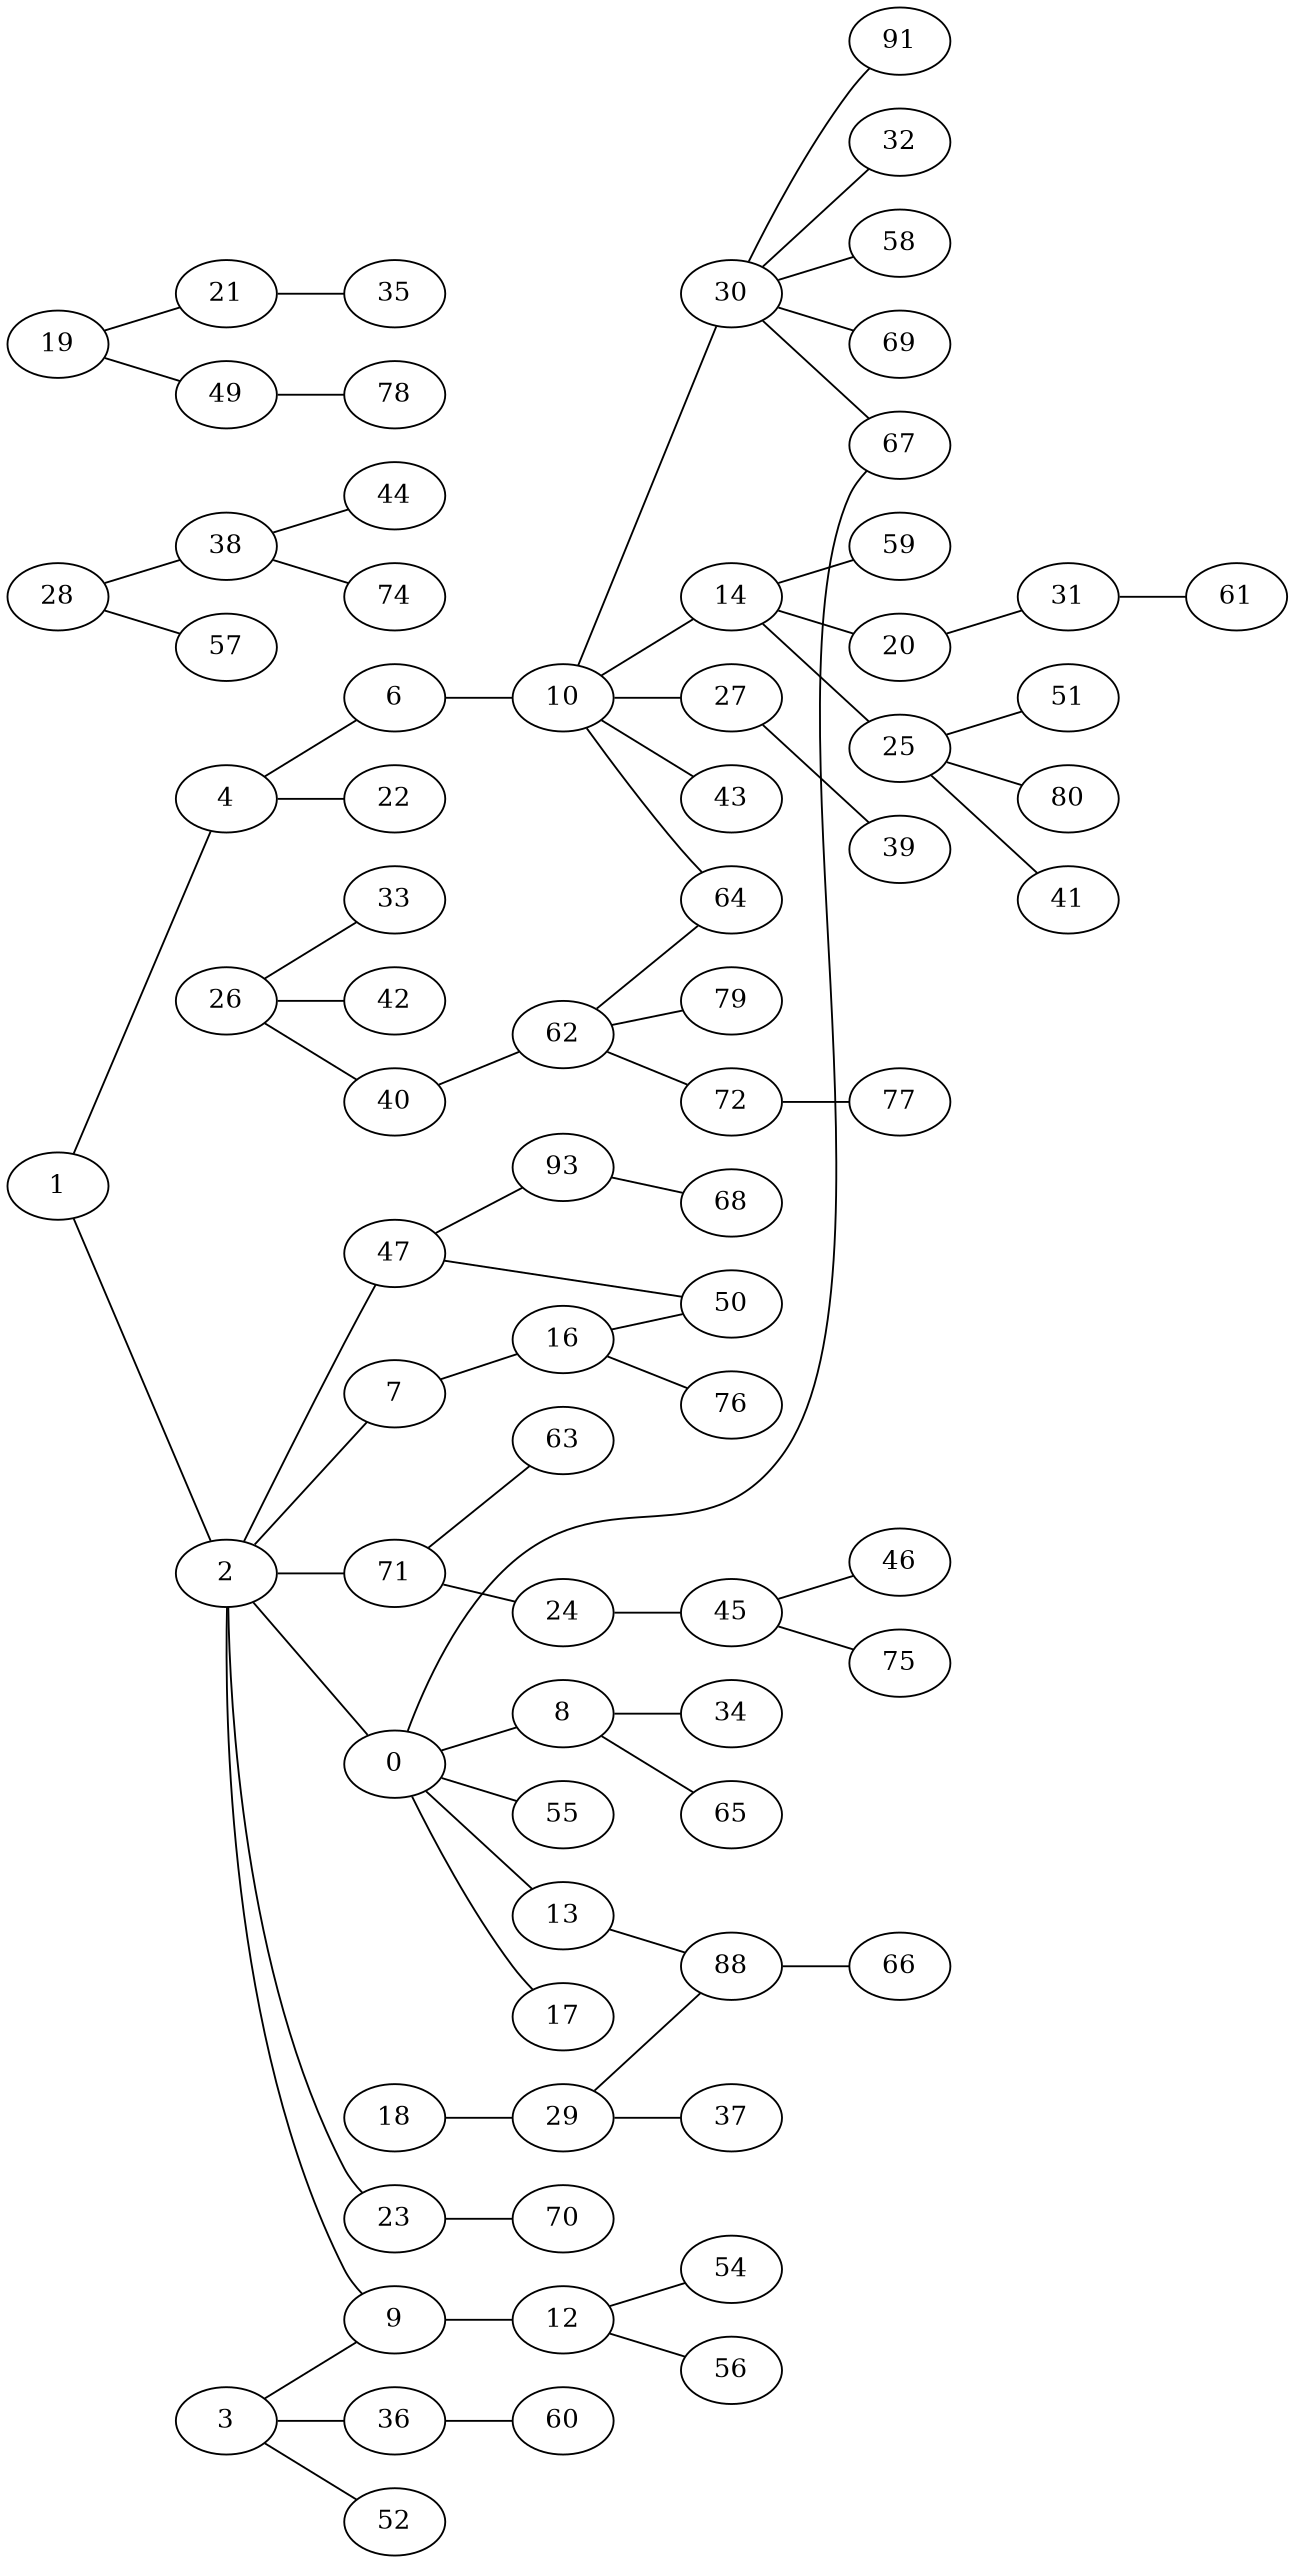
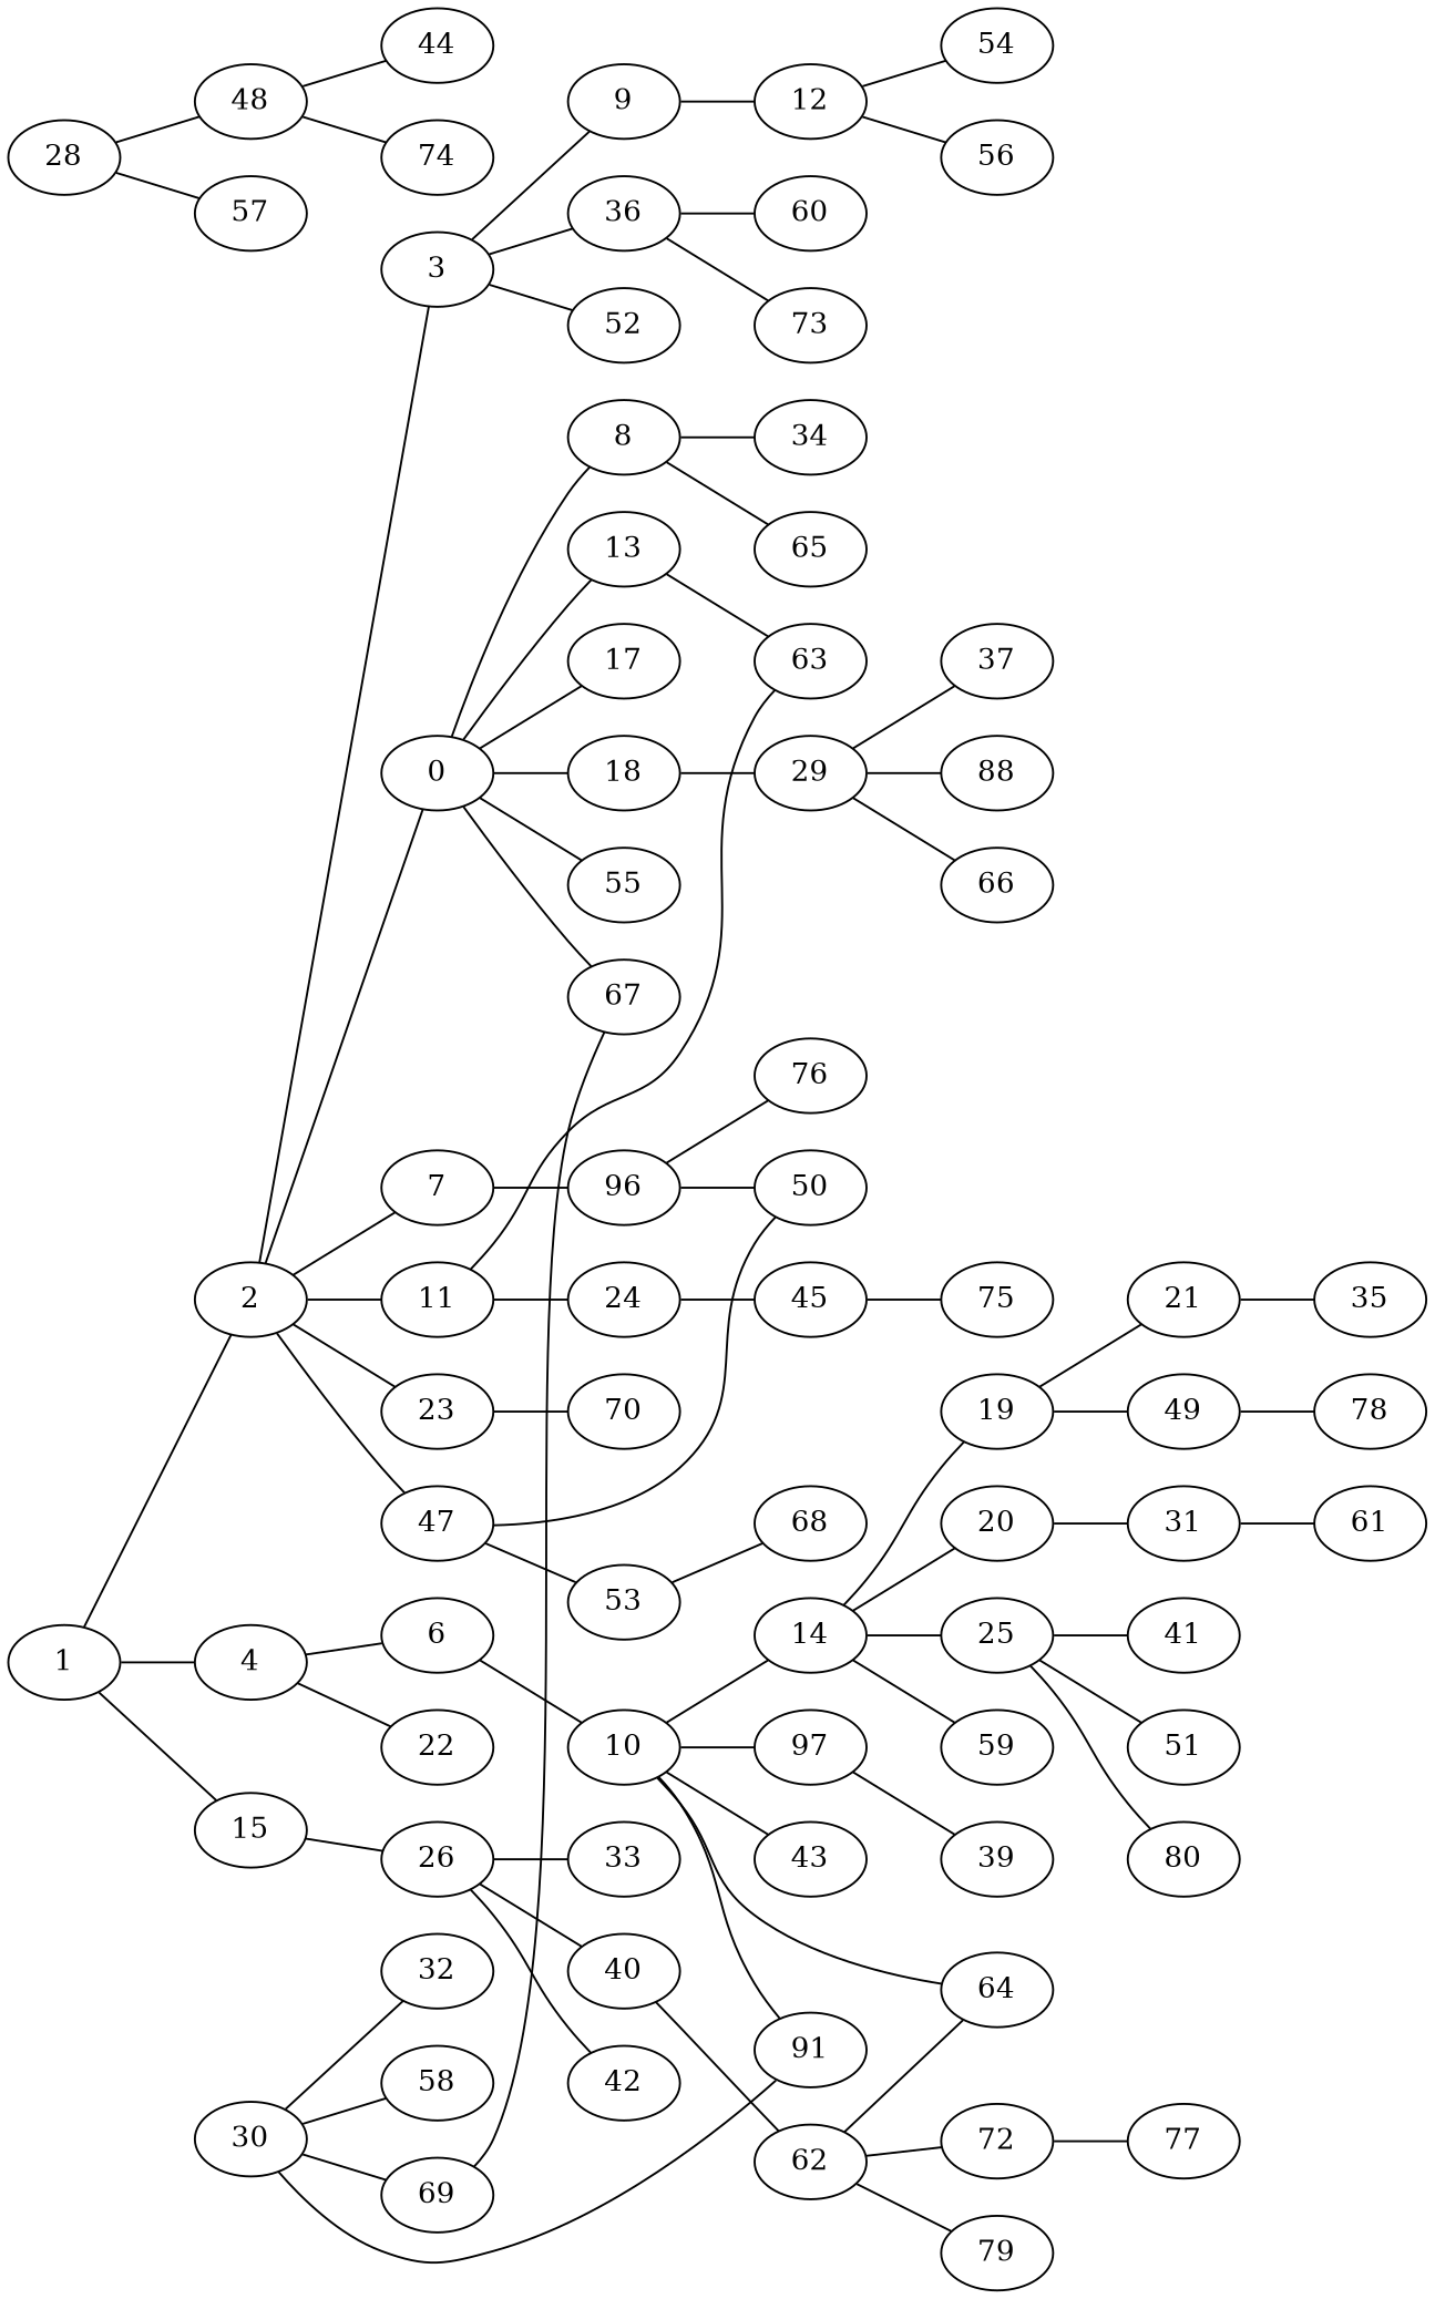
  graph {
    rankdir=LR
    1
    2
    4
+   15
    3
    n6 [label=0]
    7
-   11 [label=71]
+   11
    23
    47
    6
    22
    26
    9
    36
    52
    8
    13
    17
    18
    55
    67
-   16
+   16 [label=96]
    24
    63
    70
    50
-   53 [label=93]
+   53
    10
    33
    40
    42
    12
    60
+   73
    34
    65
    29
    76
    45
    68
    54
    56
    28
-   38
+   38 [label=48]
    57
    14
-   27
+   27 [label=97]
    30
    43
    64
    37
    n53 [label=88]
    19
    20
    25
    59
    39
    32
    58
    69
    n62 [label=91]
    44
    74
    21
    49
    31
    41
    51
    80
-   46
    75
    35
    78
    61
    62
    66
    72
    79
    77
    1 -- 2
    1 -- 4
-   2 -- 9
+   1 -- 15
+   2 -- 3
    2 -- n6
    2 -- 7
    2 -- 11
    2 -- 23
    2 -- 47
    4 -- 6
    4 -- 22
+   15 -- 26
    3 -- 9
    3 -- 36
    3 -- 52
    n6 -- 8
    n6 -- 13
    n6 -- 17
+   n6 -- 18
    n6 -- 55
    n6 -- 67
    7 -- 16
    11 -- 24
    11 -- 63
    23 -- 70
    47 -- 50
    47 -- 53
    6 -- 10
    26 -- 33
    26 -- 40
    26 -- 42
    9 -- 12
    36 -- 60
+   36 -- 73
    8 -- 34
    8 -- 65
-   13 -- n53
+   13 -- 63
    18 -- 29
    16 -- 50
    16 -- 76
    24 -- 45
    53 -- 68
    10 -- 14
    10 -- 27
-   10 -- 30
+   10 -- n62
    10 -- 43
    10 -- 64
    40 -- 62
    12 -- 54
    12 -- 56
    29 -- 37
    29 -- n53
-   45 -- 46
    45 -- 75
    28 -- 38
    28 -- 57
    38 -- 44
    38 -- 74
+   14 -- 19
    14 -- 20
    14 -- 25
    14 -- 59
    27 -- 39
-   30 -- 67
+   69 -- 67
    30 -- 32
    30 -- 58
    30 -- 69
    30 -- n62
-   n53 -- 66
+   29 -- 66
    19 -- 21
    19 -- 49
    20 -- 31
    25 -- 41
    25 -- 51
    25 -- 80
    21 -- 35
    49 -- 78
    31 -- 61
    62 -- 64
    62 -- 72
    62 -- 79
    72 -- 77
  }
